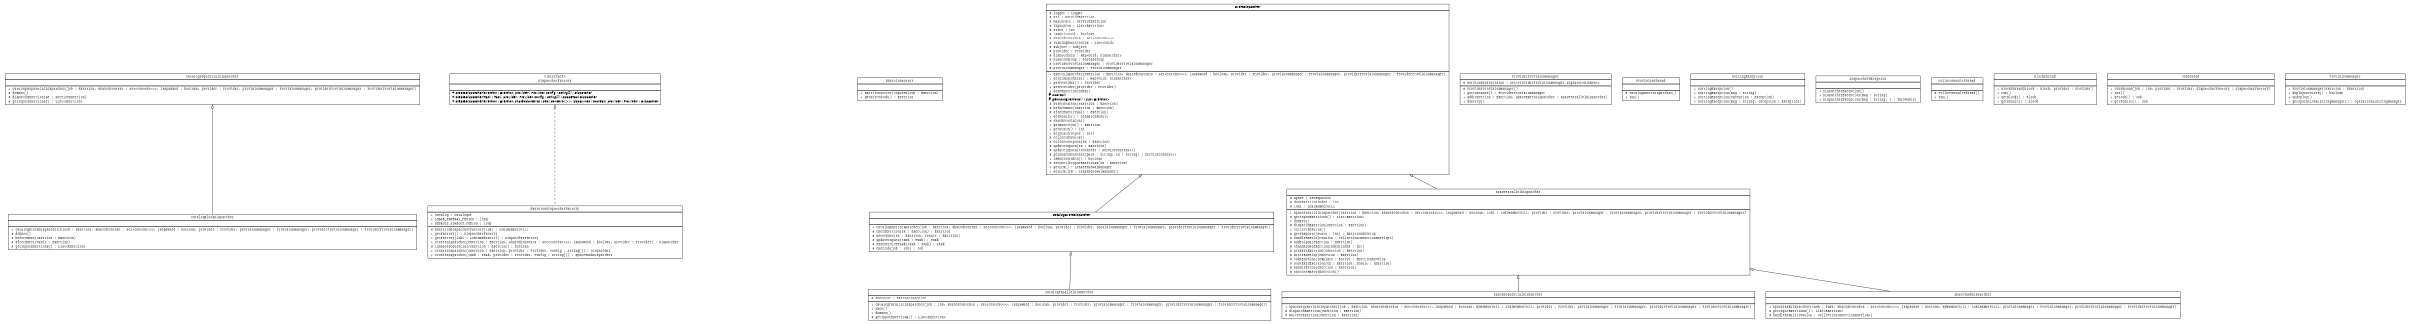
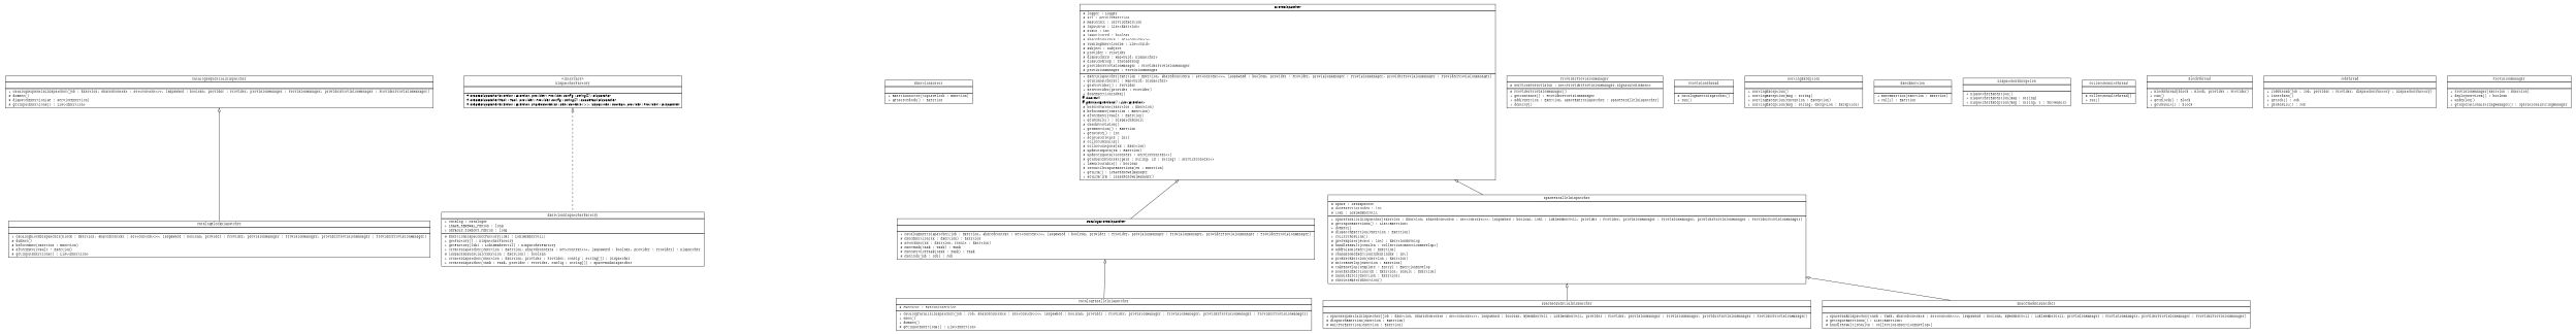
  digraph {
    fontname="Courier Prime"
    nodesep=0.25
    ranksep=0.5
    node [fontcolor=black fontname="Courier Prime" fontsize=10.0 shape=plaintext]
    edge [arrowtail=empty dir=back fontname="Courier Prime" fontsize=10 headport=p labelfontname=Helvetica labelfontsize=10 tailport=p]
    n1 [label=<<table title="sorcer.core.dispatch.CatalogBlockDispatcher" border="0" cellborder="1" cellspacing="0" cellpadding="2" port="p" href="./CatalogBlockDispatcher.html"> 		<tr><td><table border="0" cellspacing="0" cellpadding="1"> <tr><td align="center" balign="center"> CatalogBlockDispatcher </td></tr> 		</table></td></tr> 		<tr><td><table border="0" cellspacing="0" cellpadding="1"> <tr><td align="left" balign="left">  </td></tr> 		</table></td></tr> 		<tr><td><table border="0" cellspacing="0" cellpadding="1"> <tr><td align="left" balign="left"> + CatalogBlockDispatcher(block : Exertion, sharedContext : Set&lt;Context&lt;&gt;&gt;, isSpawned : boolean, provider : Provider, provisionManager : ProvisionManager, providerProvisionManager : ProviderProvisionManager) </td></tr> <tr><td align="left" balign="left"> # doExec() </td></tr> <tr><td align="left" balign="left"> # beforeExec(exertion : Exertion) </td></tr> <tr><td align="left" balign="left"> # afterExec(result : Exertion) </td></tr> <tr><td align="left" balign="left"> # getInputExertions() : List&lt;Exertion&gt; </td></tr> 		</table></td></tr> 		</table>>]
    n2 [label=<<table title="sorcer.core.dispatch.ExertionDispatcherFactory" border="0" cellborder="1" cellspacing="0" cellpadding="2" port="p" href="./ExertionDispatcherFactory.html"> 		<tr><td><table border="0" cellspacing="0" cellpadding="1"> <tr><td align="center" balign="center"> ExertionDispatcherFactory </td></tr> 		</table></td></tr> 		<tr><td><table border="0" cellspacing="0" cellpadding="1"> <tr><td align="left" balign="left"> + catalog : Cataloger </td></tr> <tr><td align="left" balign="left"> + LEASE_RENEWAL_PERIOD : long </td></tr> <tr><td align="left" balign="left"> + DEFAULT_TIMEOUT_PERIOD : long </td></tr> 		</table></td></tr> 		<tr><td><table border="0" cellspacing="0" cellpadding="1"> <tr><td align="left" balign="left"> # ExertionDispatcherFactory(loki : LokiMemberUtil) </td></tr> <tr><td align="left" balign="left"> + getFactory() : DispatcherFactory </td></tr> <tr><td align="left" balign="left"> + getFactory(loki : LokiMemberUtil) : DispatcherFactory </td></tr> <tr><td align="left" balign="left"> + createDispatcher(exertion : Exertion, sharedContexts : Set&lt;Context&lt;&gt;&gt;, isSpawned : boolean, provider : Provider) : Dispatcher </td></tr> <tr><td align="left" balign="left"> # isSpaceSequential(exertion : Exertion) : boolean </td></tr> <tr><td align="left" balign="left"> + createDispatcher(exertion : Exertion, provider : Provider, config : String[]) : Dispatcher </td></tr> <tr><td align="left" balign="left"> + createDispatcher(task : Task, provider : Provider, config : String[]) : SpaceTaskDispatcher </td></tr> 		</table></td></tr> 		</table>>]
    n3 [label=<<table title="sorcer.core.dispatch.ExertionSorter" border="0" cellborder="1" cellspacing="0" cellpadding="2" port="p" href="./ExertionSorter.html"> 		<tr><td><table border="0" cellspacing="0" cellpadding="1"> <tr><td align="center" balign="center"> ExertionSorter </td></tr> 		</table></td></tr> 		<tr><td><table border="0" cellspacing="0" cellpadding="1"> <tr><td align="left" balign="left">  </td></tr> 		</table></td></tr> 		<tr><td><table border="0" cellspacing="0" cellpadding="1"> <tr><td align="left" balign="left"> + ExertionSorter(topLevelJob : Exertion) </td></tr> <tr><td align="left" balign="left"> + getSortedJob() : Exertion </td></tr> 		</table></td></tr> 		</table>>]
    n4 [label=<<table title="sorcer.core.dispatch.SpaceSequentialDispatcher" border="0" cellborder="1" cellspacing="0" cellpadding="2" port="p" href="./SpaceSequentialDispatcher.html"> 		<tr><td><table border="0" cellspacing="0" cellpadding="1"> <tr><td align="center" balign="center"> SpaceSequentialDispatcher </td></tr> 		</table></td></tr> 		<tr><td><table border="0" cellspacing="0" cellpadding="1"> <tr><td align="left" balign="left">  </td></tr> 		</table></td></tr> 		<tr><td><table border="0" cellspacing="0" cellpadding="1"> <tr><td align="left" balign="left"> + SpaceSequentialDispatcher(job : Exertion, sharedContexts : Set&lt;Context&lt;&gt;&gt;, isSpawned : boolean, myMemberUtil : LokiMemberUtil, provider : Provider, provisionManager : ProvisionManager, providerProvisionManager : ProviderProvisionManager) </td></tr> <tr><td align="left" balign="left"> # dispatchExertion(exertion : Exertion) </td></tr> <tr><td align="left" balign="left"> # waitForExertion(exertion : Exertion) </td></tr> 		</table></td></tr> 		</table>>]
    n5 [label=<<table title="sorcer.core.dispatch.ProviderProvisionManager" border="0" cellborder="1" cellspacing="0" cellpadding="2" port="p" href="./ProviderProvisionManager.html"> 		<tr><td><table border="0" cellspacing="0" cellpadding="1"> <tr><td align="center" balign="center"> ProviderProvisionManager </td></tr> 		</table></td></tr> 		<tr><td><table border="0" cellspacing="0" cellpadding="1"> <tr><td align="left" balign="left"> # servicesToProvision : Set&lt;ProviderProvisionManager.SignatureElement&gt; </td></tr> 		</table></td></tr> 		<tr><td><table border="0" cellspacing="0" cellpadding="1"> <tr><td align="left" balign="left"> # ProviderProvisionManager() </td></tr> <tr><td align="left" balign="left"> + getInstance() : ProviderProvisionManager </td></tr> <tr><td align="left" balign="left"> + add(exertion : Exertion, spaceExertDispatcher : SpaceParallelDispatcher) </td></tr> <tr><td align="left" balign="left"> + destroy() </td></tr> 		</table></td></tr> 		</table>>]
    n6 [label=<<table title="sorcer.core.dispatch.ProviderProvisionManager.ProvisionThread" border="0" cellborder="1" cellspacing="0" cellpadding="2" port="p" href="./ProviderProvisionManager.ProvisionThread.html"> 		<tr><td><table border="0" cellspacing="0" cellpadding="1"> <tr><td align="center" balign="center"> ProvisionThread </td></tr> 		</table></td></tr> 		<tr><td><table border="0" cellspacing="0" cellpadding="1"> <tr><td align="left" balign="left">  </td></tr> 		</table></td></tr> 		<tr><td><table border="0" cellspacing="0" cellpadding="1"> <tr><td align="left" balign="left"> # CatalogExertDispatcher() </td></tr> <tr><td align="left" balign="left"> + run() </td></tr> 		</table></td></tr> 		</table>>]
    n7 [label=<<table title="sorcer.core.dispatch.SortingException" border="0" cellborder="1" cellspacing="0" cellpadding="2" port="p" href="./SortingException.html"> 		<tr><td><table border="0" cellspacing="0" cellpadding="1"> <tr><td align="center" balign="center"> SortingException </td></tr> 		</table></td></tr> 		<tr><td><table border="0" cellspacing="0" cellpadding="1"> <tr><td align="left" balign="left">  </td></tr> 		</table></td></tr> 		<tr><td><table border="0" cellspacing="0" cellpadding="1"> <tr><td align="left" balign="left"> + SortingException() </td></tr> <tr><td align="left" balign="left"> + SortingException(msg : String) </td></tr> <tr><td align="left" balign="left"> + SortingException(exception : Exception) </td></tr> <tr><td align="left" balign="left"> + SortingException(msg : String, exception : Exception) </td></tr> 		</table></td></tr> 		</table>>]
-   n8 [label=<<table title="sorcer.core.dispatch.CatalogExertDispatcher" border="0" cellborder="1" cellspacing="0" cellpadding="2" port="p" href="./CatalogExertDispatcher.html"> 		<tr><td><table border="0" cellspacing="0" cellpadding="1"> <tr><td align="center" balign="center"><font face="Helvetica-Oblique"> CatalogExertDispatcher </font></td></tr> 		</table></td></tr> 		<tr><td><table border="0" cellspacing="0" cellpadding="1"> <tr><td align="left" balign="left">  </td></tr> 		</table></td></tr> 		<tr><td><table border="0" cellspacing="0" cellpadding="1"> <tr><td align="left" balign="left"> + CatalogExertDispatcher(job : Exertion, sharedContext : Set&lt;Context&lt;&gt;&gt;, isSpawned : boolean, provider : Provider, provisionManager : ProvisionManager, providerProvisionManager : ProviderProvisionManager) </td></tr> <tr><td align="left" balign="left"> # execExertion(ex : Exertion) : Exertion </td></tr> <tr><td align="left" balign="left"> # afterExec(ex : Exertion, result : Exertion) </td></tr> <tr><td align="left" balign="left"> # updateInputs(task : Task) : Task </td></tr> <tr><td align="left" balign="left"> # execServiceTask(task : Task) : Task </td></tr> <tr><td align="left" balign="left"> # execJob(job : Job) : Job </td></tr> 		</table></td></tr> 		</table>>]
+   n8 [label=<<table title="sorcer.core.dispatch.CatalogExertDispatcher" border="0" cellborder="1" cellspacing="0" cellpadding="2" port="p" href="./CatalogExertDispatcher.html"> 		<tr><td><table border="0" cellspacing="0" cellpadding="1"> <tr><td align="center" balign="center"><font face="Helvetica-Oblique"> CatalogExertDispatcher </font></td></tr> 		</table></td></tr> 		<tr><td><table border="0" cellspacing="0" cellpadding="1"> <tr><td align="left" balign="left">  </td></tr> 		</table></td></tr> 		<tr><td><table border="0" cellspacing="0" cellpadding="1"> <tr><td align="left" balign="left"> + CatalogExertDispatcher(job : Exertion, sharedContext : Set&lt;Context&lt;&gt;&gt;, isSpawned : boolean, provider : Provider, provisionManager : ProvisionManager, providerProvisionManager : ProviderProvisionManager) </td></tr> <tr><td align="left" balign="left"> # execExertion(ex : Exertion) : Exertion </td></tr> <tr><td align="left" balign="left"> # afterExec(ex : Exertion, result : Exertion) </td></tr> <tr><td align="left" balign="left"> # execTask(task : Task) : Task </td></tr> <tr><td align="left" balign="left"> # execServiceTask(task : Task) : Task </td></tr> <tr><td align="left" balign="left"> # execJob(job : Job) : Job </td></tr> 		</table></td></tr> 		</table>>]
    n9 [label=<<table title="sorcer.core.dispatch.CatalogParallelDispatcher" border="0" cellborder="1" cellspacing="0" cellpadding="2" port="p" href="./CatalogParallelDispatcher.html"> 		<tr><td><table border="0" cellspacing="0" cellpadding="1"> <tr><td align="center" balign="center"> CatalogParallelDispatcher </td></tr> 		</table></td></tr> 		<tr><td><table border="0" cellspacing="0" cellpadding="1"> <tr><td align="left" balign="left"> # executor : ExecutorService </td></tr> 		</table></td></tr> 		<tr><td><table border="0" cellspacing="0" cellpadding="1"> <tr><td align="left" balign="left"> + CatalogParallelDispatcher(job : Job, sharedContexts : Set&lt;Context&lt;&gt;&gt;, isSpawned : boolean, provider : Provider, provisionManager : ProvisionManager, providerProvisionManager : ProviderProvisionManager) </td></tr> <tr><td align="left" balign="left"> + exec() </td></tr> <tr><td align="left" balign="left"> + doExec() </td></tr> <tr><td align="left" balign="left"> # getInputExertions() : List&lt;Exertion&gt; </td></tr> 		</table></td></tr> 		</table>>]
    n10 [label=<<table title="sorcer.core.dispatch.CatalogSequentialDispatcher" border="0" cellborder="1" cellspacing="0" cellpadding="2" port="p" href="./CatalogSequentialDispatcher.html"> 		<tr><td><table border="0" cellspacing="0" cellpadding="1"> <tr><td align="center" balign="center"> CatalogSequentialDispatcher </td></tr> 		</table></td></tr> 		<tr><td><table border="0" cellspacing="0" cellpadding="1"> <tr><td align="left" balign="left">  </td></tr> 		</table></td></tr> 		<tr><td><table border="0" cellspacing="0" cellpadding="1"> <tr><td align="left" balign="left"> + CatalogSequentialDispatcher(job : Exertion, sharedContext : Set&lt;Context&lt;&gt;&gt;, isSpawned : boolean, provider : Provider, provisionManager : ProvisionManager, providerProvisionManager : ProviderProvisionManager) </td></tr> <tr><td align="left" balign="left"> # doExec() </td></tr> <tr><td align="left" balign="left"> # dispatchExertion(se : ServiceExertion) </td></tr> <tr><td align="left" balign="left"> # getInputExertions() : List&lt;Exertion&gt; </td></tr> 		</table></td></tr> 		</table>>]
    n11 [label=<<table title="sorcer.core.dispatch.SpaceTaskDispatcher" border="0" cellborder="1" cellspacing="0" cellpadding="2" port="p" href="./SpaceTaskDispatcher.html"> 		<tr><td><table border="0" cellspacing="0" cellpadding="1"> <tr><td align="center" balign="center"> SpaceTaskDispatcher </td></tr> 		</table></td></tr> 		<tr><td><table border="0" cellspacing="0" cellpadding="1"> <tr><td align="left" balign="left">  </td></tr> 		</table></td></tr> 		<tr><td><table border="0" cellspacing="0" cellpadding="1"> <tr><td align="left" balign="left"> + SpaceTaskDispatcher(task : Task, sharedContexts : Set&lt;Context&lt;&gt;&gt;, isSpawned : boolean, myMemberUtil : LokiMemberUtil, provisionManager : ProvisionManager, providerProvisionManager : ProviderProvisionManager) </td></tr> <tr><td align="left" balign="left"> # getInputExertions() : List&lt;Exertion&gt; </td></tr> <tr><td align="left" balign="left"> # handleResult(results : Collection&lt;ExertionEnvelop&gt;) </td></tr> 		</table></td></tr> 		</table>>]
+   n12 [label=<<table title="sorcer.core.dispatch.CatalogParallelDispatcher.ExecExertion" border="0" cellborder="1" cellspacing="0" cellpadding="2" port="p" href="./CatalogParallelDispatcher.ExecExertion.html"> 		<tr><td><table border="0" cellspacing="0" cellpadding="1"> <tr><td align="center" balign="center"> ExecExertion </td></tr> 		</table></td></tr> 		<tr><td><table border="0" cellspacing="0" cellpadding="1"> <tr><td align="left" balign="left">  </td></tr> 		</table></td></tr> 		<tr><td><table border="0" cellspacing="0" cellpadding="1"> <tr><td align="left" balign="left"> + ExecExertion(exertion : Exertion) </td></tr> <tr><td align="left" balign="left"> + call() : Exertion </td></tr> 		</table></td></tr> 		</table>>]
    n13 [label=<<table title="sorcer.core.dispatch.DispatcherException" border="0" cellborder="1" cellspacing="0" cellpadding="2" port="p" href="./DispatcherException.html"> 		<tr><td><table border="0" cellspacing="0" cellpadding="1"> <tr><td align="center" balign="center"> DispatcherException </td></tr> 		</table></td></tr> 		<tr><td><table border="0" cellspacing="0" cellpadding="1"> <tr><td align="left" balign="left">  </td></tr> 		</table></td></tr> 		<tr><td><table border="0" cellspacing="0" cellpadding="1"> <tr><td align="left" balign="left"> + DispatcherException() </td></tr> <tr><td align="left" balign="left"> + DispatcherException(msg : String) </td></tr> <tr><td align="left" balign="left"> + DispatcherException(msg : String, t : Throwable) </td></tr> 		</table></td></tr> 		</table>>]
    n14 [label=<<table title="sorcer.core.dispatch.ExertDispatcher" border="0" cellborder="1" cellspacing="0" cellpadding="2" port="p" href="./ExertDispatcher.html"> 		<tr><td><table border="0" cellspacing="0" cellpadding="1"> <tr><td align="center" balign="center"><font face="Helvetica-Oblique"> ExertDispatcher </font></td></tr> 		</table></td></tr> 		<tr><td><table border="0" cellspacing="0" cellpadding="1"> <tr><td align="left" balign="left"> # logger : Logger </td></tr> <tr><td align="left" balign="left"> # xrt : ServiceExertion </td></tr> <tr><td align="left" balign="left"> # masterXrt : ServiceExertion </td></tr> <tr><td align="left" balign="left"> # inputXrts : List&lt;Exertion&gt; </td></tr> <tr><td align="left" balign="left"> # state : int </td></tr> <tr><td align="left" balign="left"> # isMonitored : boolean </td></tr> <tr><td align="left" balign="left"> # sharedContexts : Set&lt;Context&lt;&gt;&gt; </td></tr> <tr><td align="left" balign="left"> # runningExertionIDs : List&lt;Uuid&gt; </td></tr> <tr><td align="left" balign="left"> # subject : Subject </td></tr> <tr><td align="left" balign="left"> # provider : Provider </td></tr> <tr><td align="left" balign="left"> # dispatchers : Map&lt;Uuid, Dispatcher&gt; </td></tr> <tr><td align="left" balign="left"> # disatchGroup : ThreadGroup </td></tr> <tr><td align="left" balign="left"> # providerProvisionManager : ProviderProvisionManager </td></tr> <tr><td align="left" balign="left"> # provisionManager : ProvisionManager </td></tr> 		</table></td></tr> 		<tr><td><table border="0" cellspacing="0" cellpadding="1"> <tr><td align="left" balign="left"> + ExertDispatcher(exertion : Exertion, sharedContexts : Set&lt;Context&lt;&gt;&gt;, isSpawned : boolean, provider : Provider, provisionManager : ProvisionManager, providerProvisionManager : ProviderProvisionManager) </td></tr> <tr><td align="left" balign="left"> + getDispatchers() : Map&lt;Uuid, Dispatcher&gt; </td></tr> <tr><td align="left" balign="left"> + getProvider() : Provider </td></tr> <tr><td align="left" balign="left"> + setProvider(provider : Provider) </td></tr> <tr><td align="left" balign="left"> + doneExertionIndex() </td></tr> <tr><td align="left" balign="left"><font face="Helvetica-Oblique" point-size="10.0"> # doExec() </font></td></tr> <tr><td align="left" balign="left"><font face="Helvetica-Oblique" point-size="10.0"> # getInputExertions() : List&lt;Exertion&gt; </font></td></tr> <tr><td align="left" balign="left"> # beforeParent(exertion : Exertion) </td></tr> <tr><td align="left" balign="left"> # beforeExec(exertion : Exertion) </td></tr> <tr><td align="left" balign="left"> # afterExec(result : Exertion) </td></tr> <tr><td align="left" balign="left"> + getResult() : DispatchResult </td></tr> <tr><td align="left" balign="left"> # checkProvision() </td></tr> <tr><td align="left" balign="left"> + getExertion() : Exertion </td></tr> <tr><td align="left" balign="left"> + getState() : int </td></tr> <tr><td align="left" balign="left"> + setState(state : int) </td></tr> <tr><td align="left" balign="left"> # collectResults() </td></tr> <tr><td align="left" balign="left"> # collectOutputs(ex : Exertion) </td></tr> <tr><td align="left" balign="left"> # updateInputs(ex : Exertion) </td></tr> <tr><td align="left" balign="left"> # updateInputs(toContext : ServiceContext&lt;&gt;) </td></tr> <tr><td align="left" balign="left"> # getSharedContext(path : String, id : String) : ServiceContext&lt;&gt; </td></tr> <tr><td align="left" balign="left"> + isMonitorable() : boolean </td></tr> <tr><td align="left" balign="left"> # reconcileInputExertions(ex : Exertion) </td></tr> <tr><td align="left" balign="left"> + getLrm() : LeaseRenewalManager </td></tr> <tr><td align="left" balign="left"> + setLrm(lrm : LeaseRenewalManager) </td></tr> 		</table></td></tr> 		</table>>]
    n15 [label=<<table title="sorcer.core.dispatch.SpaceParallelDispatcher" border="0" cellborder="1" cellspacing="0" cellpadding="2" port="p" href="./SpaceParallelDispatcher.html"> 		<tr><td><table border="0" cellspacing="0" cellpadding="1"> <tr><td align="center" balign="center"> SpaceParallelDispatcher </td></tr> 		</table></td></tr> 		<tr><td><table border="0" cellspacing="0" cellpadding="1"> <tr><td align="left" balign="left"> # space : JavaSpace05 </td></tr> <tr><td align="left" balign="left"> # doneExertionIndex : int </td></tr> <tr><td align="left" balign="left"> # loki : LokiMemberUtil </td></tr> 		</table></td></tr> 		<tr><td><table border="0" cellspacing="0" cellpadding="1"> <tr><td align="left" balign="left"> + SpaceParallelDispatcher(exertion : Exertion, sharedContexts : Set&lt;Context&lt;&gt;&gt;, isSpawned : boolean, loki : LokiMemberUtil, provider : Provider, provisionManager : ProvisionManager, providerProvisionManager : ProviderProvisionManager) </td></tr> <tr><td align="left" balign="left"> # getInputExertions() : List&lt;Exertion&gt; </td></tr> <tr><td align="left" balign="left"> + doExec() </td></tr> <tr><td align="left" balign="left"> # dispatchExertion(exertion : Exertion) </td></tr> <tr><td align="left" balign="left"> + collectResults() </td></tr> <tr><td align="left" balign="left"> # getTemplate(state : int) : ExertionEnvelop </td></tr> <tr><td align="left" balign="left"> # handleResult(results : Collection&lt;ExertionEnvelop&gt;) </td></tr> <tr><td align="left" balign="left"> # addPoison(exertion : Exertion) </td></tr> <tr><td align="left" balign="left"> # changeDoneExertionIndex(index : int) </td></tr> <tr><td align="left" balign="left"> # preExecExertion(exertion : Exertion) </td></tr> <tr><td align="left" balign="left"> # writeEnvelop(exertion : Exertion) </td></tr> <tr><td align="left" balign="left"> # takeEnvelop(template : Entry) : ExertionEnvelop </td></tr> <tr><td align="left" balign="left"> # postExecExertion(ex : Exertion, result : Exertion) </td></tr> <tr><td align="left" balign="left"> # handleError(exertion : Exertion) </td></tr> <tr><td align="left" balign="left"> # executeMasterExertion() </td></tr> 		</table></td></tr> 		</table>>]
    n16 [label=<<table title="sorcer.core.dispatch.ExertDispatcher.CollectResultThread" border="0" cellborder="1" cellspacing="0" cellpadding="2" port="p" href="./ExertDispatcher.CollectResultThread.html"> 		<tr><td><table border="0" cellspacing="0" cellpadding="1"> <tr><td align="center" balign="center"> CollectResultThread </td></tr> 		</table></td></tr> 		<tr><td><table border="0" cellspacing="0" cellpadding="1"> <tr><td align="left" balign="left">  </td></tr> 		</table></td></tr> 		<tr><td><table border="0" cellspacing="0" cellpadding="1"> <tr><td align="left" balign="left"> # CollectResultThread() </td></tr> <tr><td align="left" balign="left"> + run() </td></tr> 		</table></td></tr> 		</table>>]
    n17 [label=<<table title="sorcer.core.dispatch.DispatcherFactory" border="0" cellborder="1" cellspacing="0" cellpadding="2" port="p" href="./DispatcherFactory.html"> 		<tr><td><table border="0" cellspacing="0" cellpadding="1"> <tr><td align="center" balign="center"> &#171;interface&#187; </td></tr> <tr><td align="center" balign="center"> DispatcherFactory </td></tr> 		</table></td></tr> 		<tr><td><table border="0" cellspacing="0" cellpadding="1"> <tr><td align="left" balign="left">  </td></tr> 		</table></td></tr> 		<tr><td><table border="0" cellspacing="0" cellpadding="1"> <tr><td align="left" balign="left"><font face="Helvetica-Oblique" point-size="10.0"> + createDispatcher(exertion : Exertion, provider : Provider, config : String[]) : Dispatcher </font></td></tr> <tr><td align="left" balign="left"><font face="Helvetica-Oblique" point-size="10.0"> + createDispatcher(Task : Task, provider : Provider, config : String[]) : SpaceTaskDispatcher </font></td></tr> <tr><td align="left" balign="left"><font face="Helvetica-Oblique" point-size="10.0"> + createDispatcher(exertion : Exertion, sharedContexts : Set&lt;Context&lt;&gt;&gt;, isSpawned : boolean, provider : Provider) : Dispatcher </font></td></tr> 		</table></td></tr> 		</table>>]
    n18 [label=<<table title="sorcer.core.dispatch.BlockThread" border="0" cellborder="1" cellspacing="0" cellpadding="2" port="p" href="./BlockThread.html"> 		<tr><td><table border="0" cellspacing="0" cellpadding="1"> <tr><td align="center" balign="center"> BlockThread </td></tr> 		</table></td></tr> 		<tr><td><table border="0" cellspacing="0" cellpadding="1"> <tr><td align="left" balign="left">  </td></tr> 		</table></td></tr> 		<tr><td><table border="0" cellspacing="0" cellpadding="1"> <tr><td align="left" balign="left"> + BlockThread(block : Block, provider : Provider) </td></tr> <tr><td align="left" balign="left"> + run() </td></tr> <tr><td align="left" balign="left"> + getBlock() : Block </td></tr> <tr><td align="left" balign="left"> + getResult() : Block </td></tr> 		</table></td></tr> 		</table>>]
-   n19 [label=<<table title="sorcer.core.dispatch.JobThread" border="0" cellborder="1" cellspacing="0" cellpadding="2" port="p" href="./JobThread.html"> 		<tr><td><table border="0" cellspacing="0" cellpadding="1"> <tr><td align="center" balign="center"> JobThread </td></tr> 		</table></td></tr> 		<tr><td><table border="0" cellspacing="0" cellpadding="1"> <tr><td align="left" balign="left">  </td></tr> 		</table></td></tr> 		<tr><td><table border="0" cellspacing="0" cellpadding="1"> <tr><td align="left" balign="left"> + JobThread(job : Job, provider : Provider, dispatcherFactory : DispatcherFactory) </td></tr> <tr><td align="left" balign="left"> + run() </td></tr> <tr><td align="left" balign="left"> + getJob() : Job </td></tr> <tr><td align="left" balign="left"> + getResult() : Job </td></tr> 		</table></td></tr> 		</table>>]
+   n19 [label=<<table title="sorcer.core.dispatch.JobThread" border="0" cellborder="1" cellspacing="0" cellpadding="2" port="p" href="./JobThread.html"> 		<tr><td><table border="0" cellspacing="0" cellpadding="1"> <tr><td align="center" balign="center"> JobThread </td></tr> 		</table></td></tr> 		<tr><td><table border="0" cellspacing="0" cellpadding="1"> <tr><td align="left" balign="left">  </td></tr> 		</table></td></tr> 		<tr><td><table border="0" cellspacing="0" cellpadding="1"> <tr><td align="left" balign="left"> + JobThread(job : Job, provider : Provider, dispatcherFactory : DispatcherFactory) </td></tr> <tr><td align="left" balign="left"> + interface() </td></tr> <tr><td align="left" balign="left"> + getJob() : Job </td></tr> <tr><td align="left" balign="left"> + getResult() : Job </td></tr> 		</table></td></tr> 		</table>>]
    n20 [label=<<table title="sorcer.core.dispatch.ProvisionManager" border="0" cellborder="1" cellspacing="0" cellpadding="2" port="p" href="./ProvisionManager.html"> 		<tr><td><table border="0" cellspacing="0" cellpadding="1"> <tr><td align="center" balign="center"> ProvisionManager </td></tr> 		</table></td></tr> 		<tr><td><table border="0" cellspacing="0" cellpadding="1"> <tr><td align="left" balign="left">  </td></tr> 		</table></td></tr> 		<tr><td><table border="0" cellspacing="0" cellpadding="1"> <tr><td align="left" balign="left"> + ProvisionManager(exertion : Exertion) </td></tr> <tr><td align="left" balign="left"> + deployServices() : boolean </td></tr> <tr><td align="left" balign="left"> + undeploy() </td></tr> <tr><td align="left" balign="left"> + getOperationalStringManager() : OperationalStringManager </td></tr> 		</table></td></tr> 		</table>>]
    n8 -> n9
    n10 -> n1
    n14 -> n8
    n14 -> n15
    n15 -> n4
    n15 -> n11
    n17 -> n2 [style=dashed]
  }
